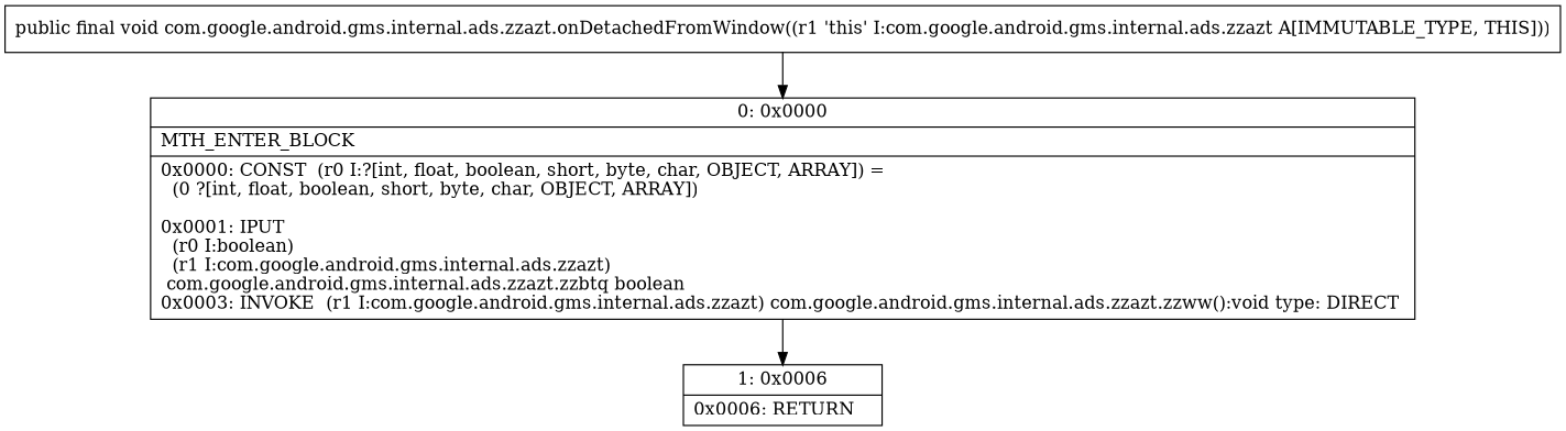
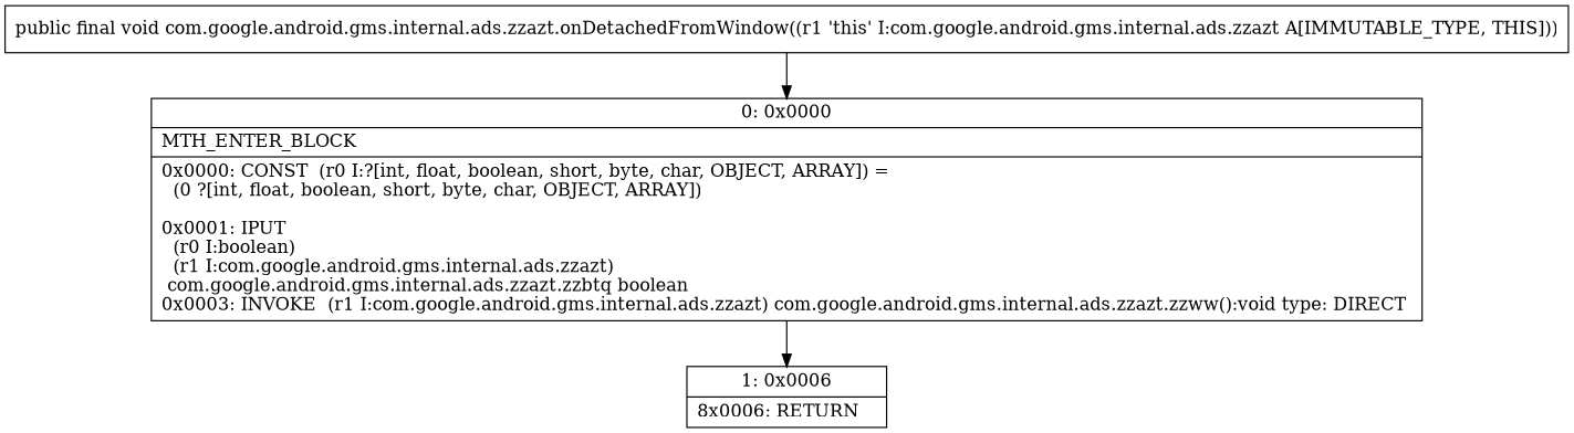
  digraph {
    node [shape=record]
    n1 [label="{0\:\ 0x0000|MTH_ENTER_BLOCK\l|0x0000: CONST  (r0 I:?[int, float, boolean, short, byte, char, OBJECT, ARRAY]) = \l  (0 ?[int, float, boolean, short, byte, char, OBJECT, ARRAY])\l \l0x0001: IPUT  \l  (r0 I:boolean)\l  (r1 I:com.google.android.gms.internal.ads.zzazt)\l com.google.android.gms.internal.ads.zzazt.zzbtq boolean \l0x0003: INVOKE  (r1 I:com.google.android.gms.internal.ads.zzazt) com.google.android.gms.internal.ads.zzazt.zzww():void type: DIRECT \l}"]
-   n2 [label="{1\:\ 0x0006|0x0006: RETURN   \l}"]
+   n2 [label="{1\:\ 0x0006|8x0006: RETURN   \l}"]
    n3 [label="{public final void com.google.android.gms.internal.ads.zzazt.onDetachedFromWindow((r1 'this' I:com.google.android.gms.internal.ads.zzazt A[IMMUTABLE_TYPE, THIS])) }"]
    n1 -> n2
    n3 -> n1
  }
